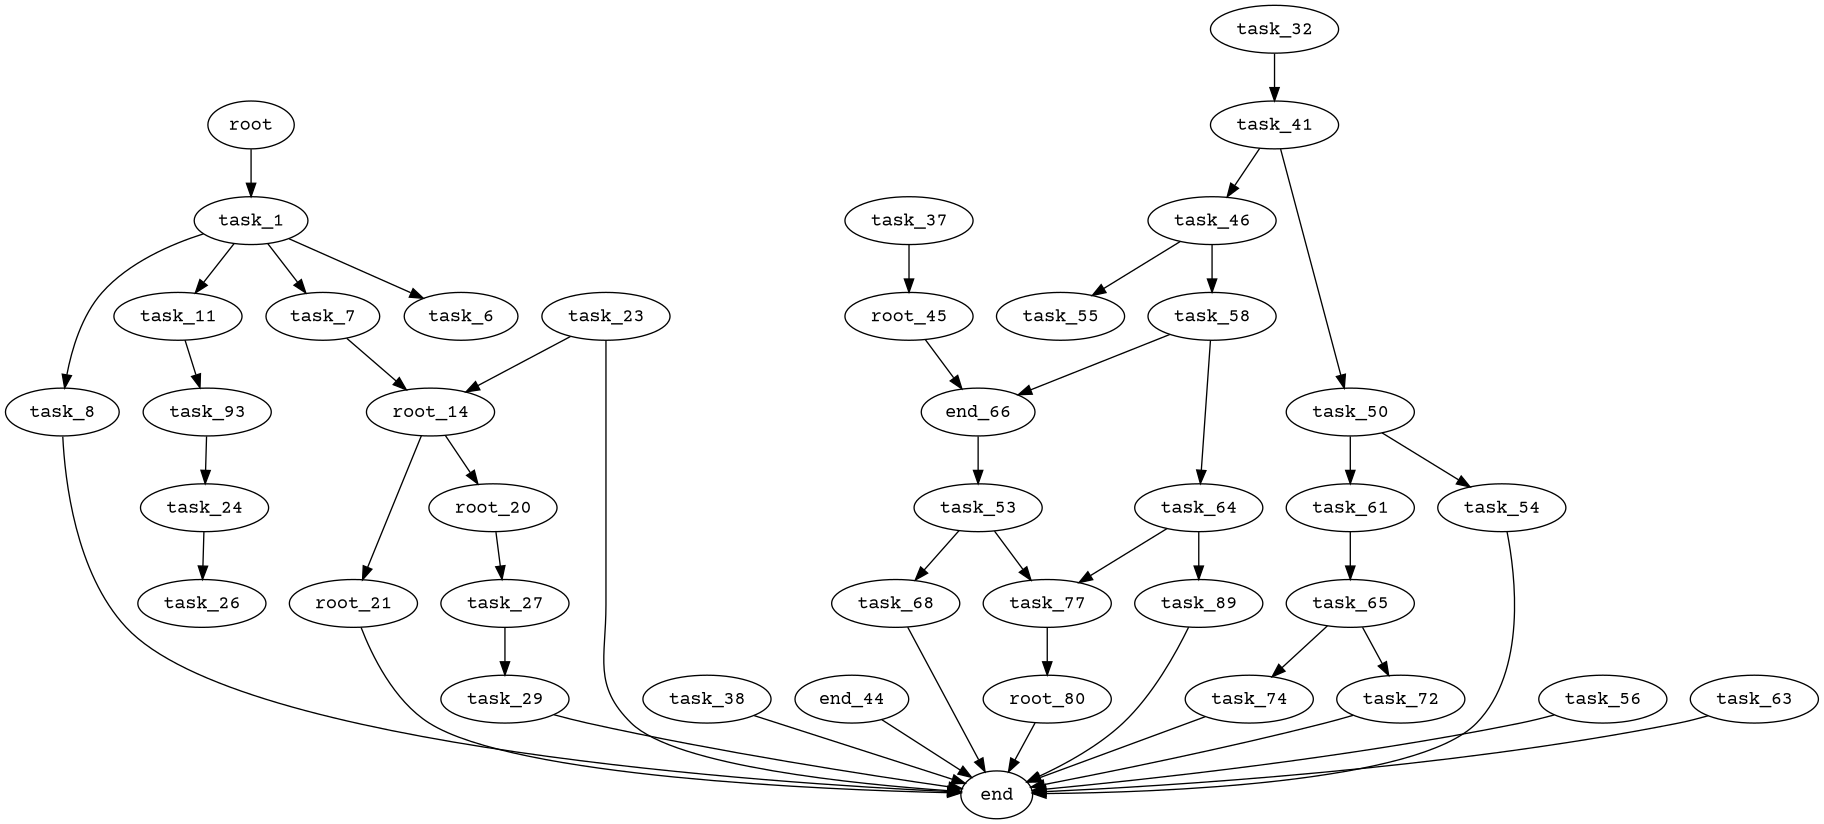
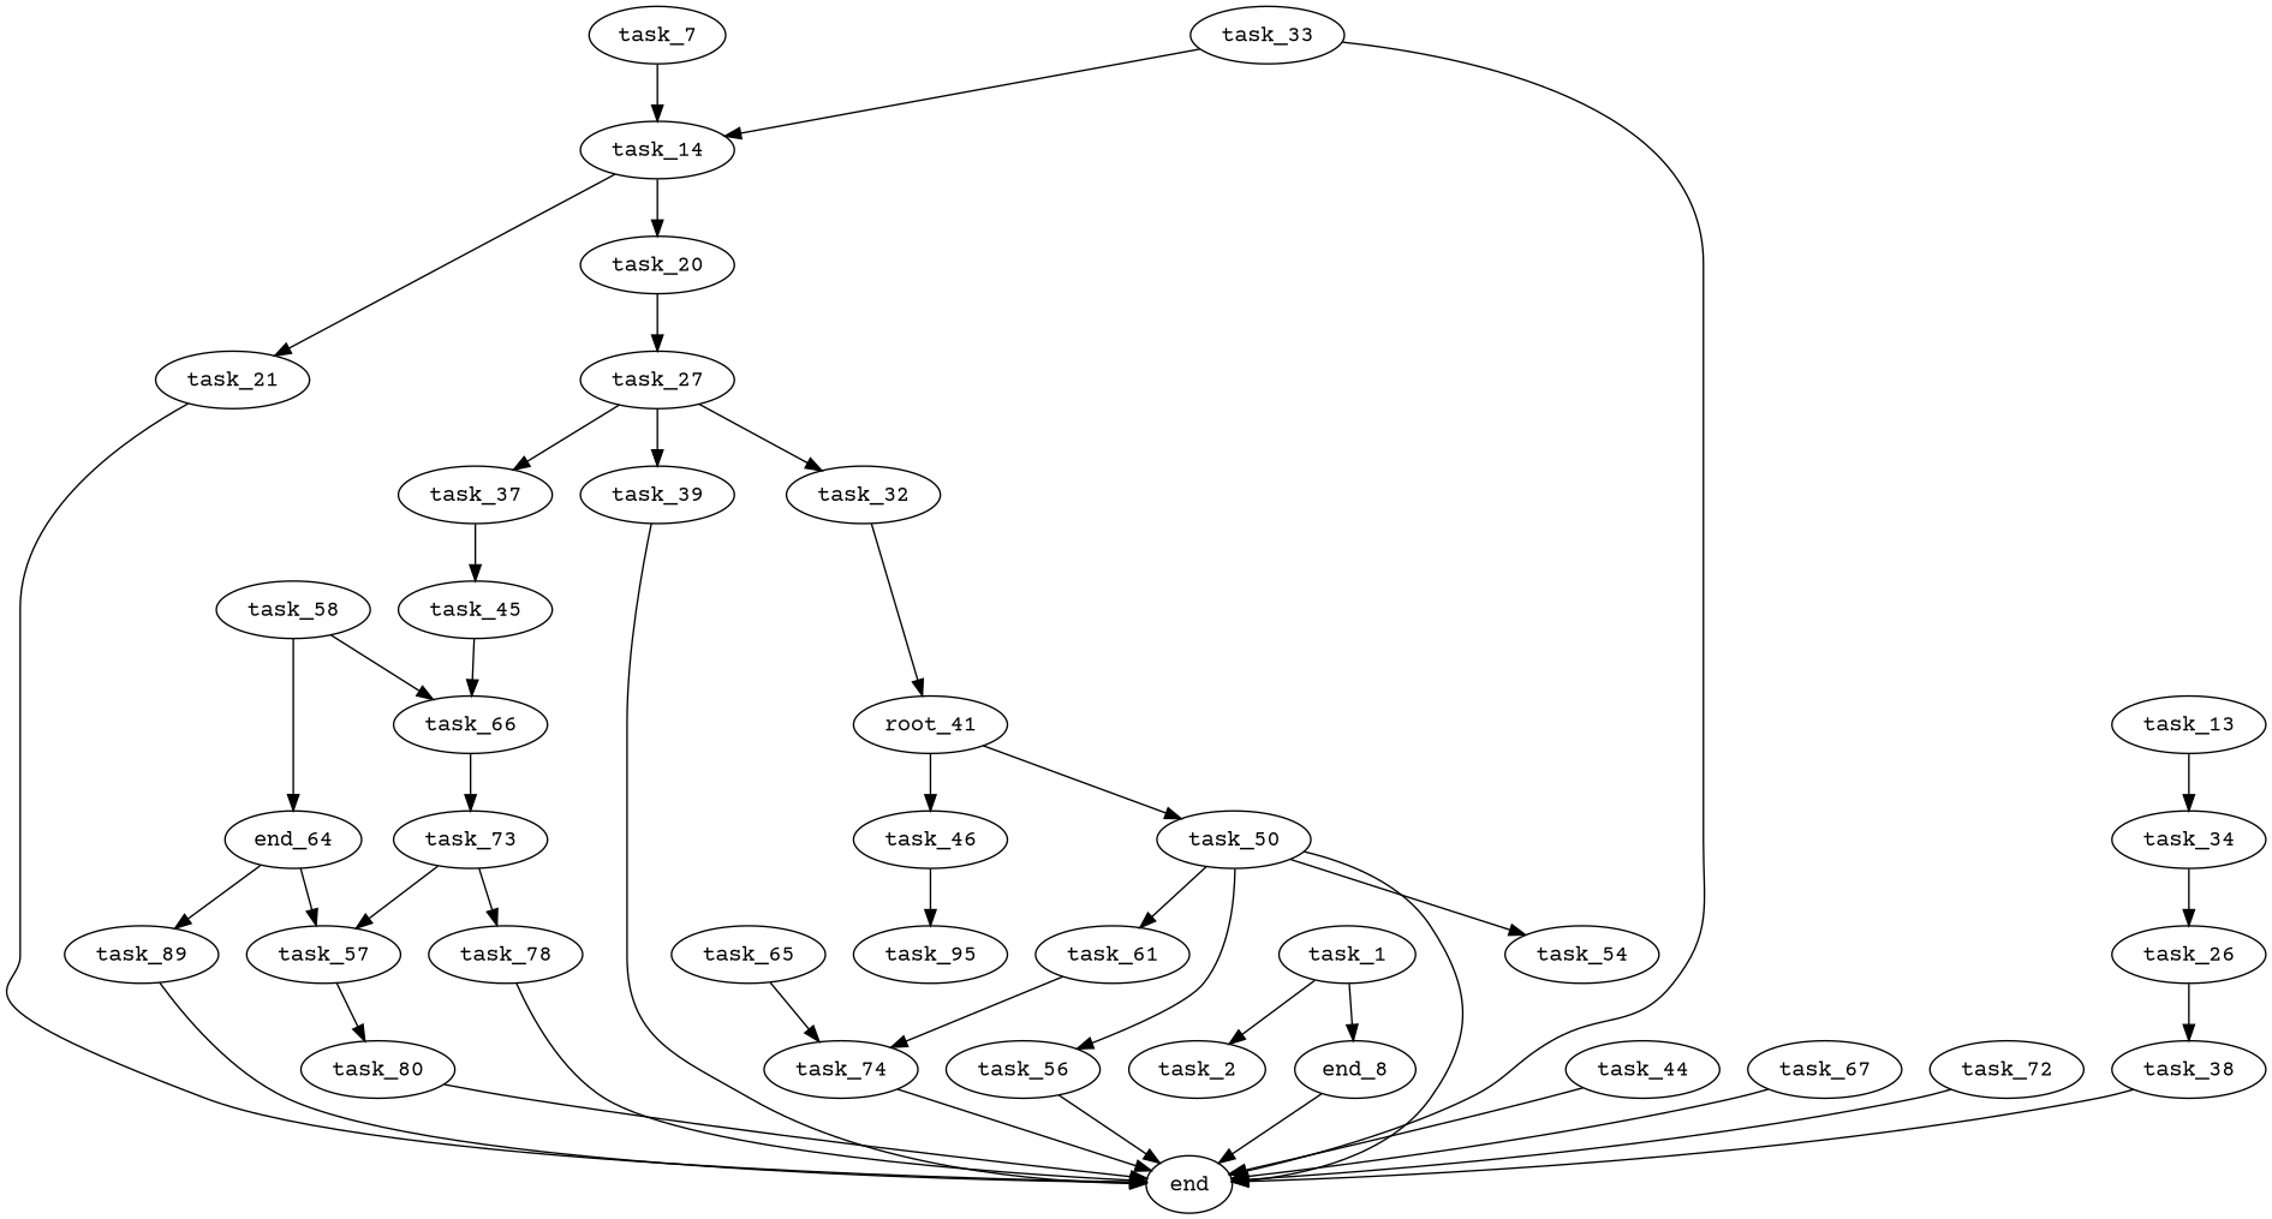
  digraph {
    fontname="Courier Prime"
    node [fontname="Courier Prime"]
    edge [fontname="Courier Prime"]
-   root
    task_1
-   task_6
+   task_6 [label=task_2]
    task_7
-   task_8
-   task_11
-   task_14 [label=root_14]
+   task_8 [label=end_8]
+   task_14
    end
-   task_13 [label=task_93]
-   task_20 [label=root_20]
-   task_21 [label=root_21]
-   task_24
+   task_13
+   task_20
+   task_21
+   task_24 [label=task_34]
    task_27
-   task_23
+   task_23 [label=task_33]
    task_26
    task_38
    task_32
    task_37
-   task_39 [label=task_29]
-   task_41
-   task_45 [label=root_45]
+   task_39
+   task_41 [label=root_41]
+   task_45
    task_46
    task_50
-   task_66 [label=end_66]
-   task_44 [label=end_44]
+   task_66
+   task_44
    task_58
-   task_55
+   task_55 [label=task_95]
    task_54
    task_56
    task_61
-   task_64
+   task_64 [label=end_64]
    task_65
-   task_77
+   task_77 [label=task_57]
    n34 [label=task_89]
-   task_73 [label=task_53]
-   task_63
+   task_73
+   task_63 [label=task_67]
    task_72
    task_74
-   task_80 [label=root_80]
-   task_78 [label=task_68]
-   root -> task_1
+   task_80
+   task_78
    task_1 -> task_6
-   task_1 -> task_7
    task_1 -> task_8
-   task_1 -> task_11
    task_7 -> task_14
    task_8 -> end
-   task_11 -> task_13
    task_14 -> task_20
    task_14 -> task_21
    task_13 -> task_24
    task_20 -> task_27
    task_21 -> end
    task_24 -> task_26
+   task_27 -> task_32
+   task_27 -> task_37
    task_27 -> task_39
    task_23 -> task_14
    task_23 -> end
+   task_26 -> task_38
    task_38 -> end
    task_32 -> task_41
    task_37 -> task_45
    task_39 -> end
    task_41 -> task_46
    task_41 -> task_50
    task_45 -> task_66
-   task_46 -> task_58
    task_46 -> task_55
    task_50 -> task_54
+   task_50 -> task_56
    task_50 -> task_61
    task_66 -> task_73
    task_44 -> end
    task_58 -> task_66
    task_58 -> task_64
-   task_54 -> end
+   task_50 -> end
    task_56 -> end
-   task_61 -> task_65
+   task_61 -> task_74
    task_64 -> task_77
    task_64 -> n34
-   task_65 -> task_72
    task_65 -> task_74
    task_77 -> task_80
    n34 -> end
    task_73 -> task_77
    task_73 -> task_78
    task_63 -> end
    task_72 -> end
    task_74 -> end
    task_80 -> end
    task_78 -> end
  }
